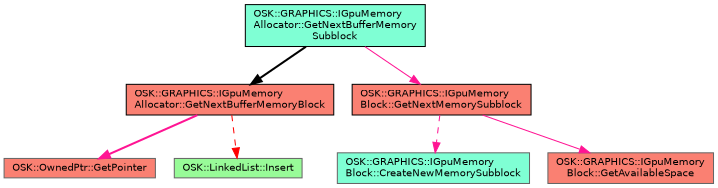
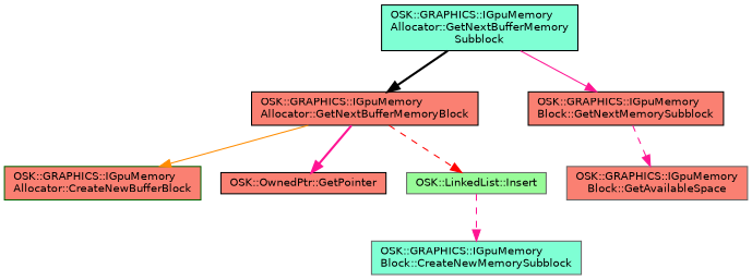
  digraph {
    rankdir=TB
    node [color=gray40 fillcolor=salmon fontname=Helvetica fontsize=10 shape=record style=filled]
    edge [color=deeppink fontname=Helvetica fontsize=10 labelfontname=Helvetica labelfontsize=10 style=dashed]
    n1 [color=black fillcolor=aquamarine fontcolor=black height=0.2 label="OSK::GRAPHICS::IGpuMemory\lAllocator::GetNextBufferMemory\lSubblock" width=0.4]
    n2 [color=black height=0.2 label="OSK::GRAPHICS::IGpuMemory\lAllocator::GetNextBufferMemoryBlock" width=0.4]
    n3 [color=black height=0.2 label="OSK::GRAPHICS::IGpuMemory\lBlock::GetNextMemorySubblock" width=0.4]
-   n5 [height=0.2 label="OSK::OwnedPtr::GetPointer" width=0.4]
+   n4 [color=darkgreen height=0.2 label="OSK::GRAPHICS::IGpuMemory\lAllocator::CreateNewBufferBlock" width=0.4]
+   n5 [color=black height=0.2 label="OSK::OwnedPtr::GetPointer" width=0.4]
    n6 [fillcolor=palegreen height=0.2 label="OSK::LinkedList::Insert" width=0.4]
    n7 [fillcolor=aquamarine height=0.2 label="OSK::GRAPHICS::IGpuMemory\lBlock::CreateNewMemorySubblock" width=0.4]
    n8 [height=0.2 label="OSK::GRAPHICS::IGpuMemory\lBlock::GetAvailableSpace" width=0.4]
    n1 -> n2 [color=black style=bold]
    n1 -> n3 [style=solid]
+   n2 -> n4 [color=darkorange style=solid]
    n2 -> n5 [style=bold]
    n2 -> n6 [color=red]
-   n3 -> n7
-   n3 -> n8 [style=solid]
+   n6 -> n7
+   n3 -> n8
  }
